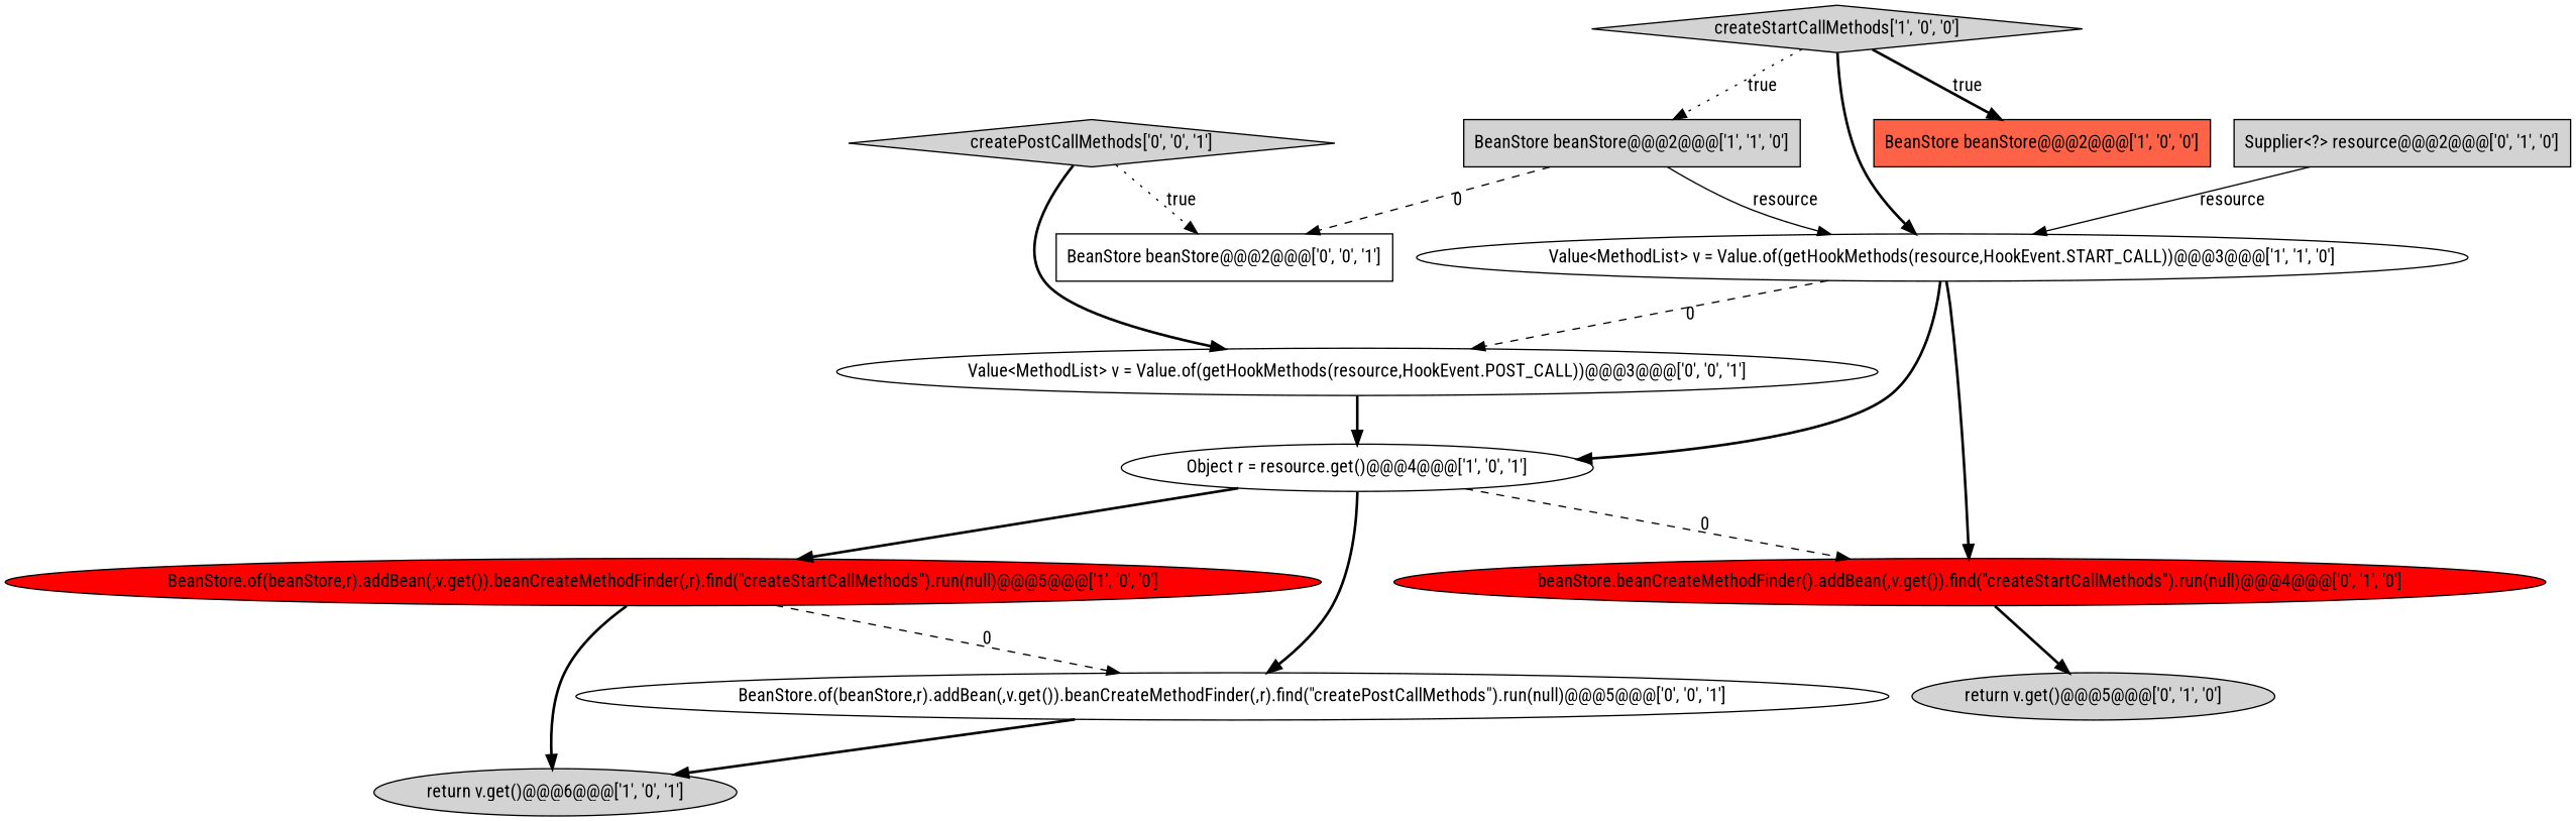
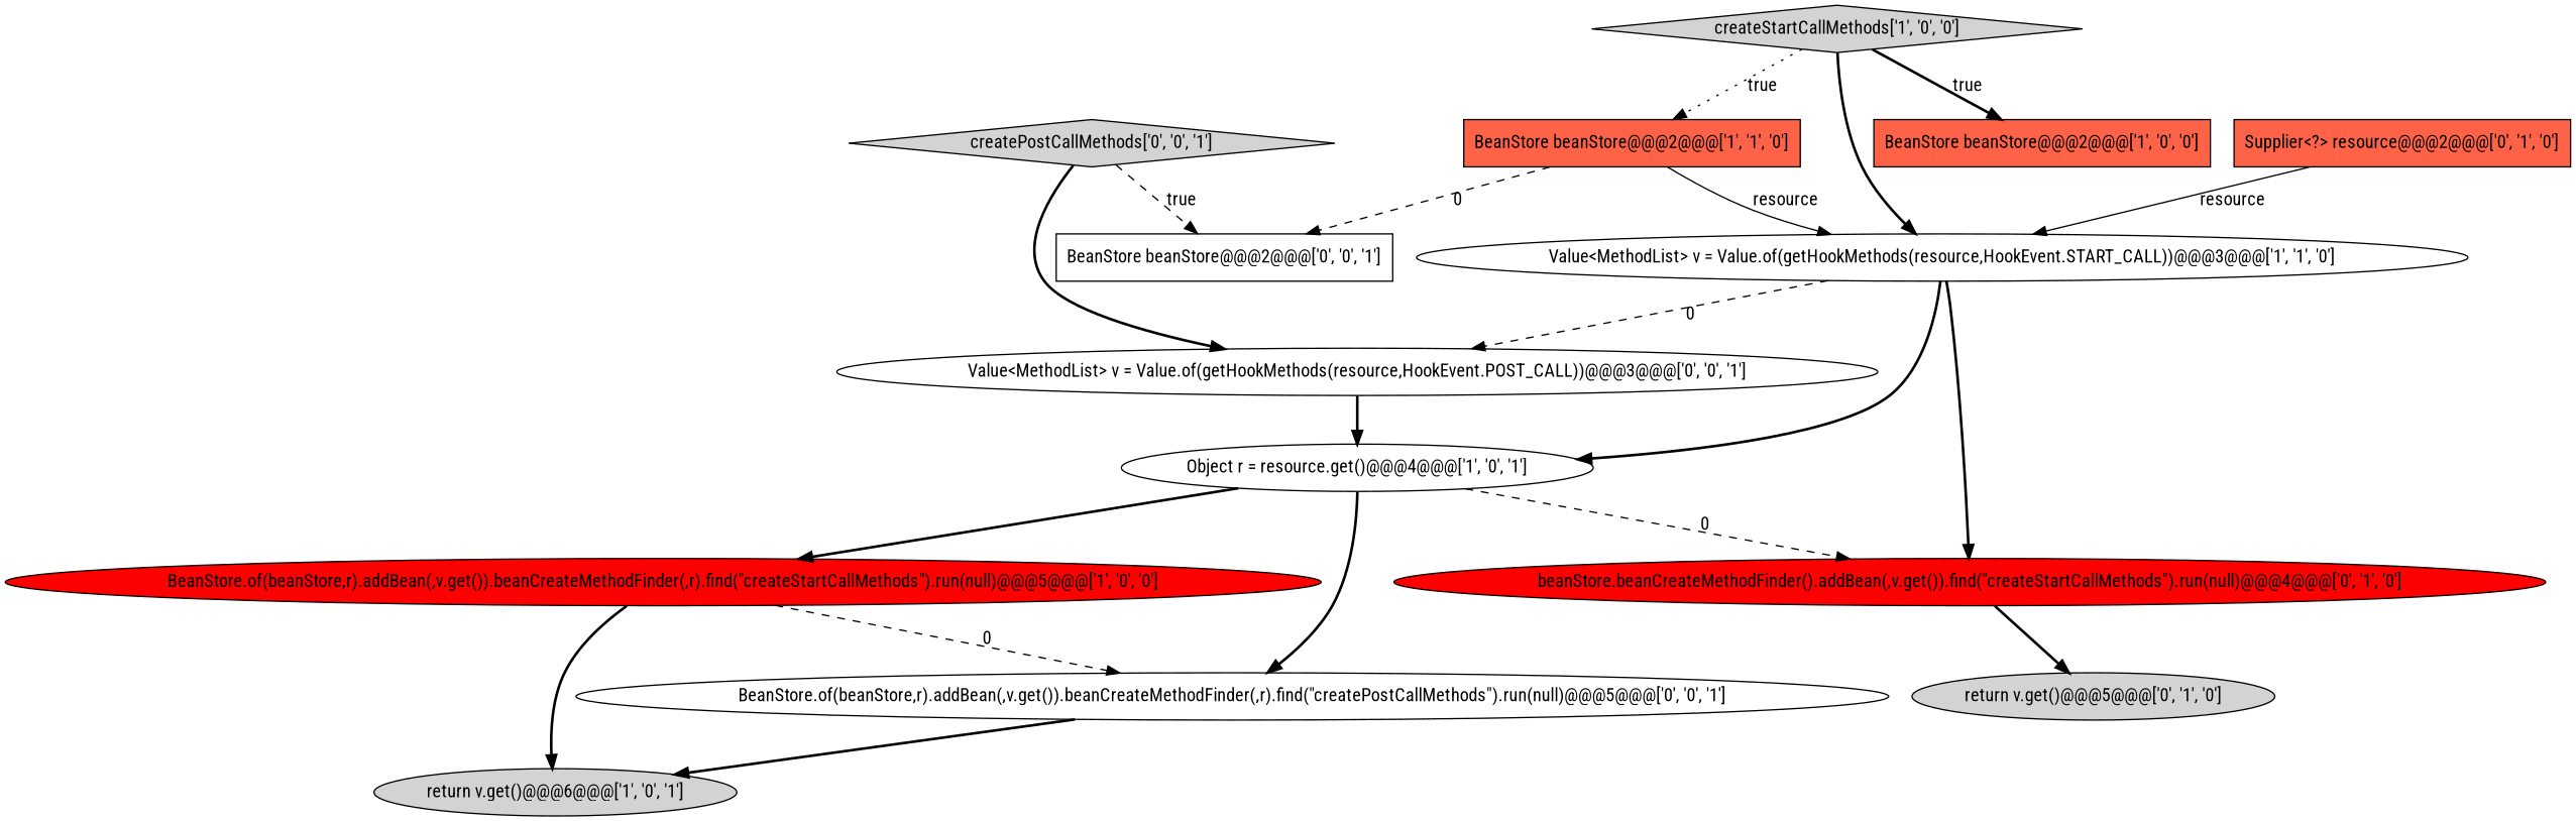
  digraph {
    fontname="Roboto Condensed"
    node [fillcolor=white fontname="Roboto Condensed" shape=ellipse style=filled]
    edge [fontname="Roboto Condensed" style=bold]
    n1 [fillcolor=lightgray label="createPostCallMethods['0', '0', '1']" shape=diamond]
    n2 [label="Value<MethodList> v = Value.of(getHookMethods(resource,HookEvent.POST_CALL))@@@3@@@['0', '0', '1']"]
    n3 [label="BeanStore beanStore@@@2@@@['0', '0', '1']" shape=box]
    n4 [label="Object r = resource.get()@@@4@@@['1', '0', '1']"]
    n5 [fillcolor=red label="BeanStore.of(beanStore,r).addBean(,v.get()).beanCreateMethodFinder(,r).find(\"createStartCallMethods\").run(null)@@@5@@@['1', '0', '0']"]
    n6 [fillcolor=lightgray label="return v.get()@@@6@@@['1', '0', '1']"]
    n7 [label="BeanStore.of(beanStore,r).addBean(,v.get()).beanCreateMethodFinder(,r).find(\"createPostCallMethods\").run(null)@@@5@@@['0', '0', '1']"]
    n8 [fillcolor=lightgray label="createStartCallMethods['1', '0', '0']" shape=diamond]
-   n9 [fillcolor=lightgray label="BeanStore beanStore@@@2@@@['1', '1', '0']" shape=box]
+   n9 [fillcolor=tomato label="BeanStore beanStore@@@2@@@['1', '1', '0']" shape=box]
    n10 [label="Value<MethodList> v = Value.of(getHookMethods(resource,HookEvent.START_CALL))@@@3@@@['1', '1', '0']"]
    n11 [fillcolor=tomato label="BeanStore beanStore@@@2@@@['1', '0', '0']" shape=box]
    n12 [fillcolor=red label="beanStore.beanCreateMethodFinder().addBean(,v.get()).find(\"createStartCallMethods\").run(null)@@@4@@@['0', '1', '0']"]
    n13 [fillcolor=lightgray label="return v.get()@@@5@@@['0', '1', '0']"]
-   n14 [fillcolor=lightgray label="Supplier<?> resource@@@2@@@['0', '1', '0']" shape=box]
+   n14 [fillcolor=tomato label="Supplier<?> resource@@@2@@@['0', '1', '0']" shape=box]
    n1 -> n2
-   n1 -> n3 [label=true style=dotted]
+   n1 -> n3 [label=true style=dashed]
    n2 -> n4
    n4 -> n5
    n4 -> n7
    n4 -> n12 [label=0 style=dashed]
    n5 -> n6
    n5 -> n7 [label=0 style=dashed]
    n7 -> n6
    n8 -> n9 [label=true style=dotted]
    n8 -> n10
    n8 -> n11 [label=true]
    n9 -> n3 [label=0 style=dashed]
    n9 -> n10 [label=resource style=solid]
    n10 -> n2 [label=0 style=dashed]
    n10 -> n4
    n10 -> n12
    n12 -> n13
    n14 -> n10 [label=resource style=solid]
  }
